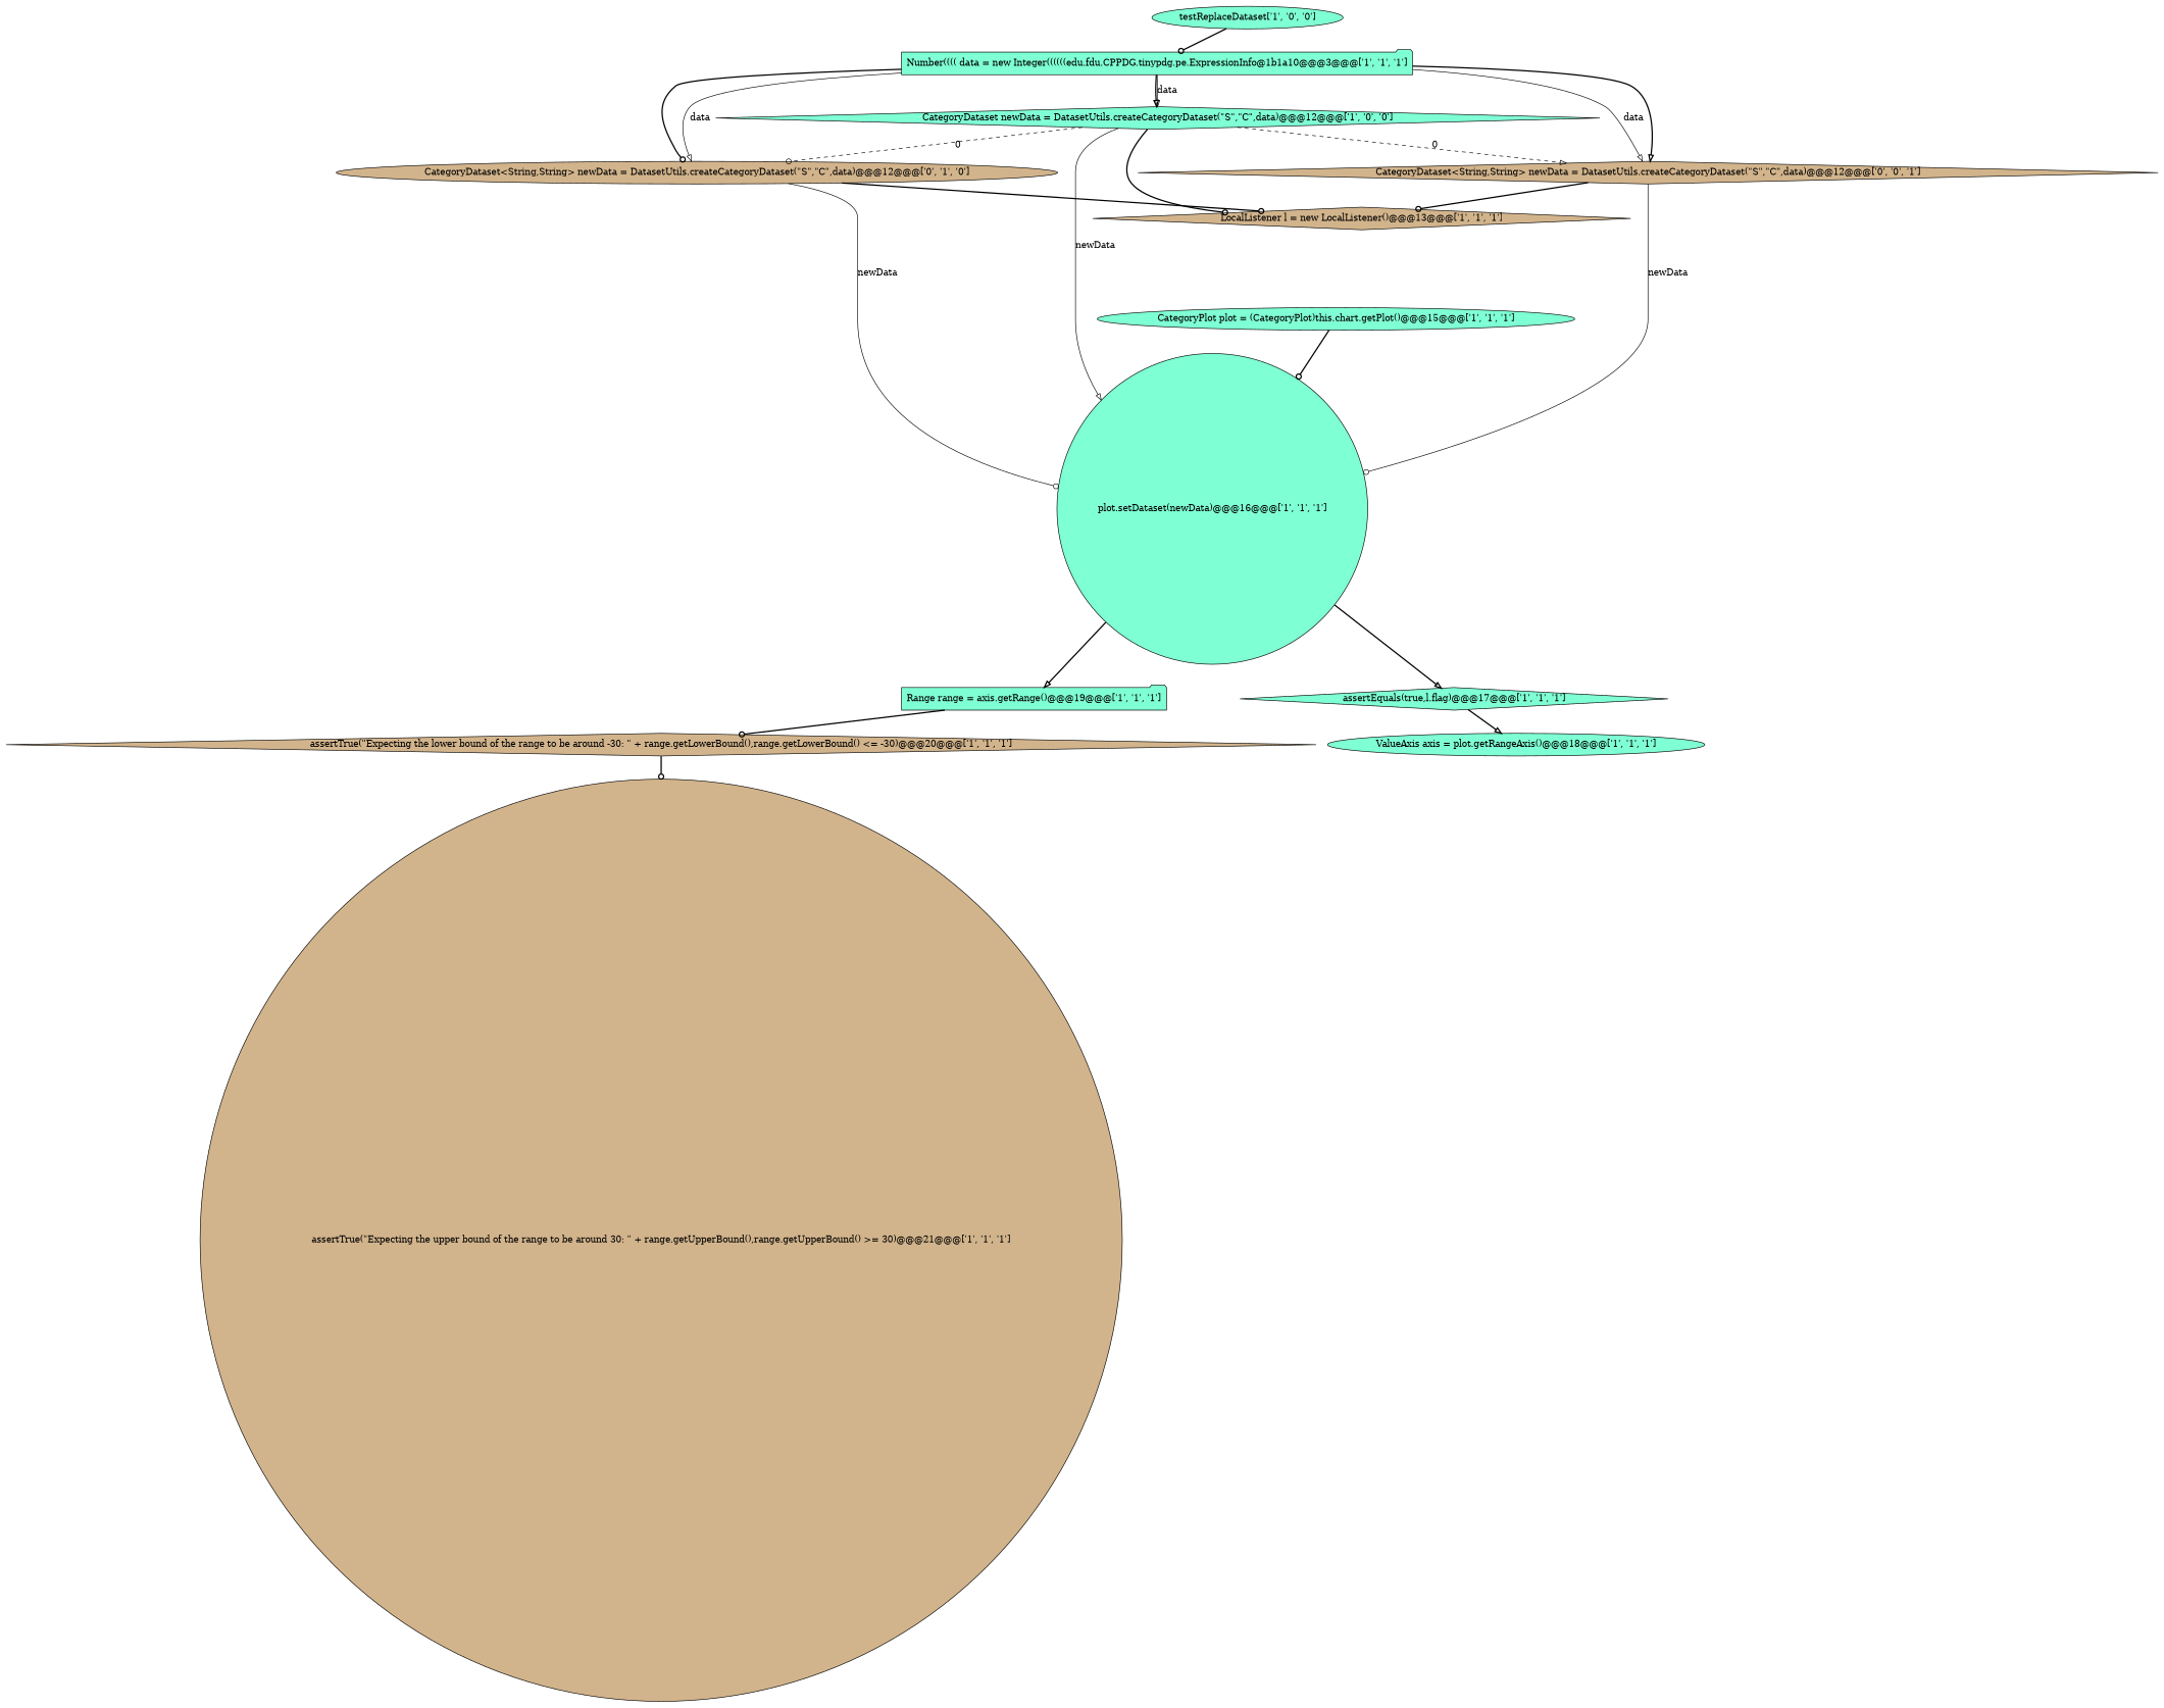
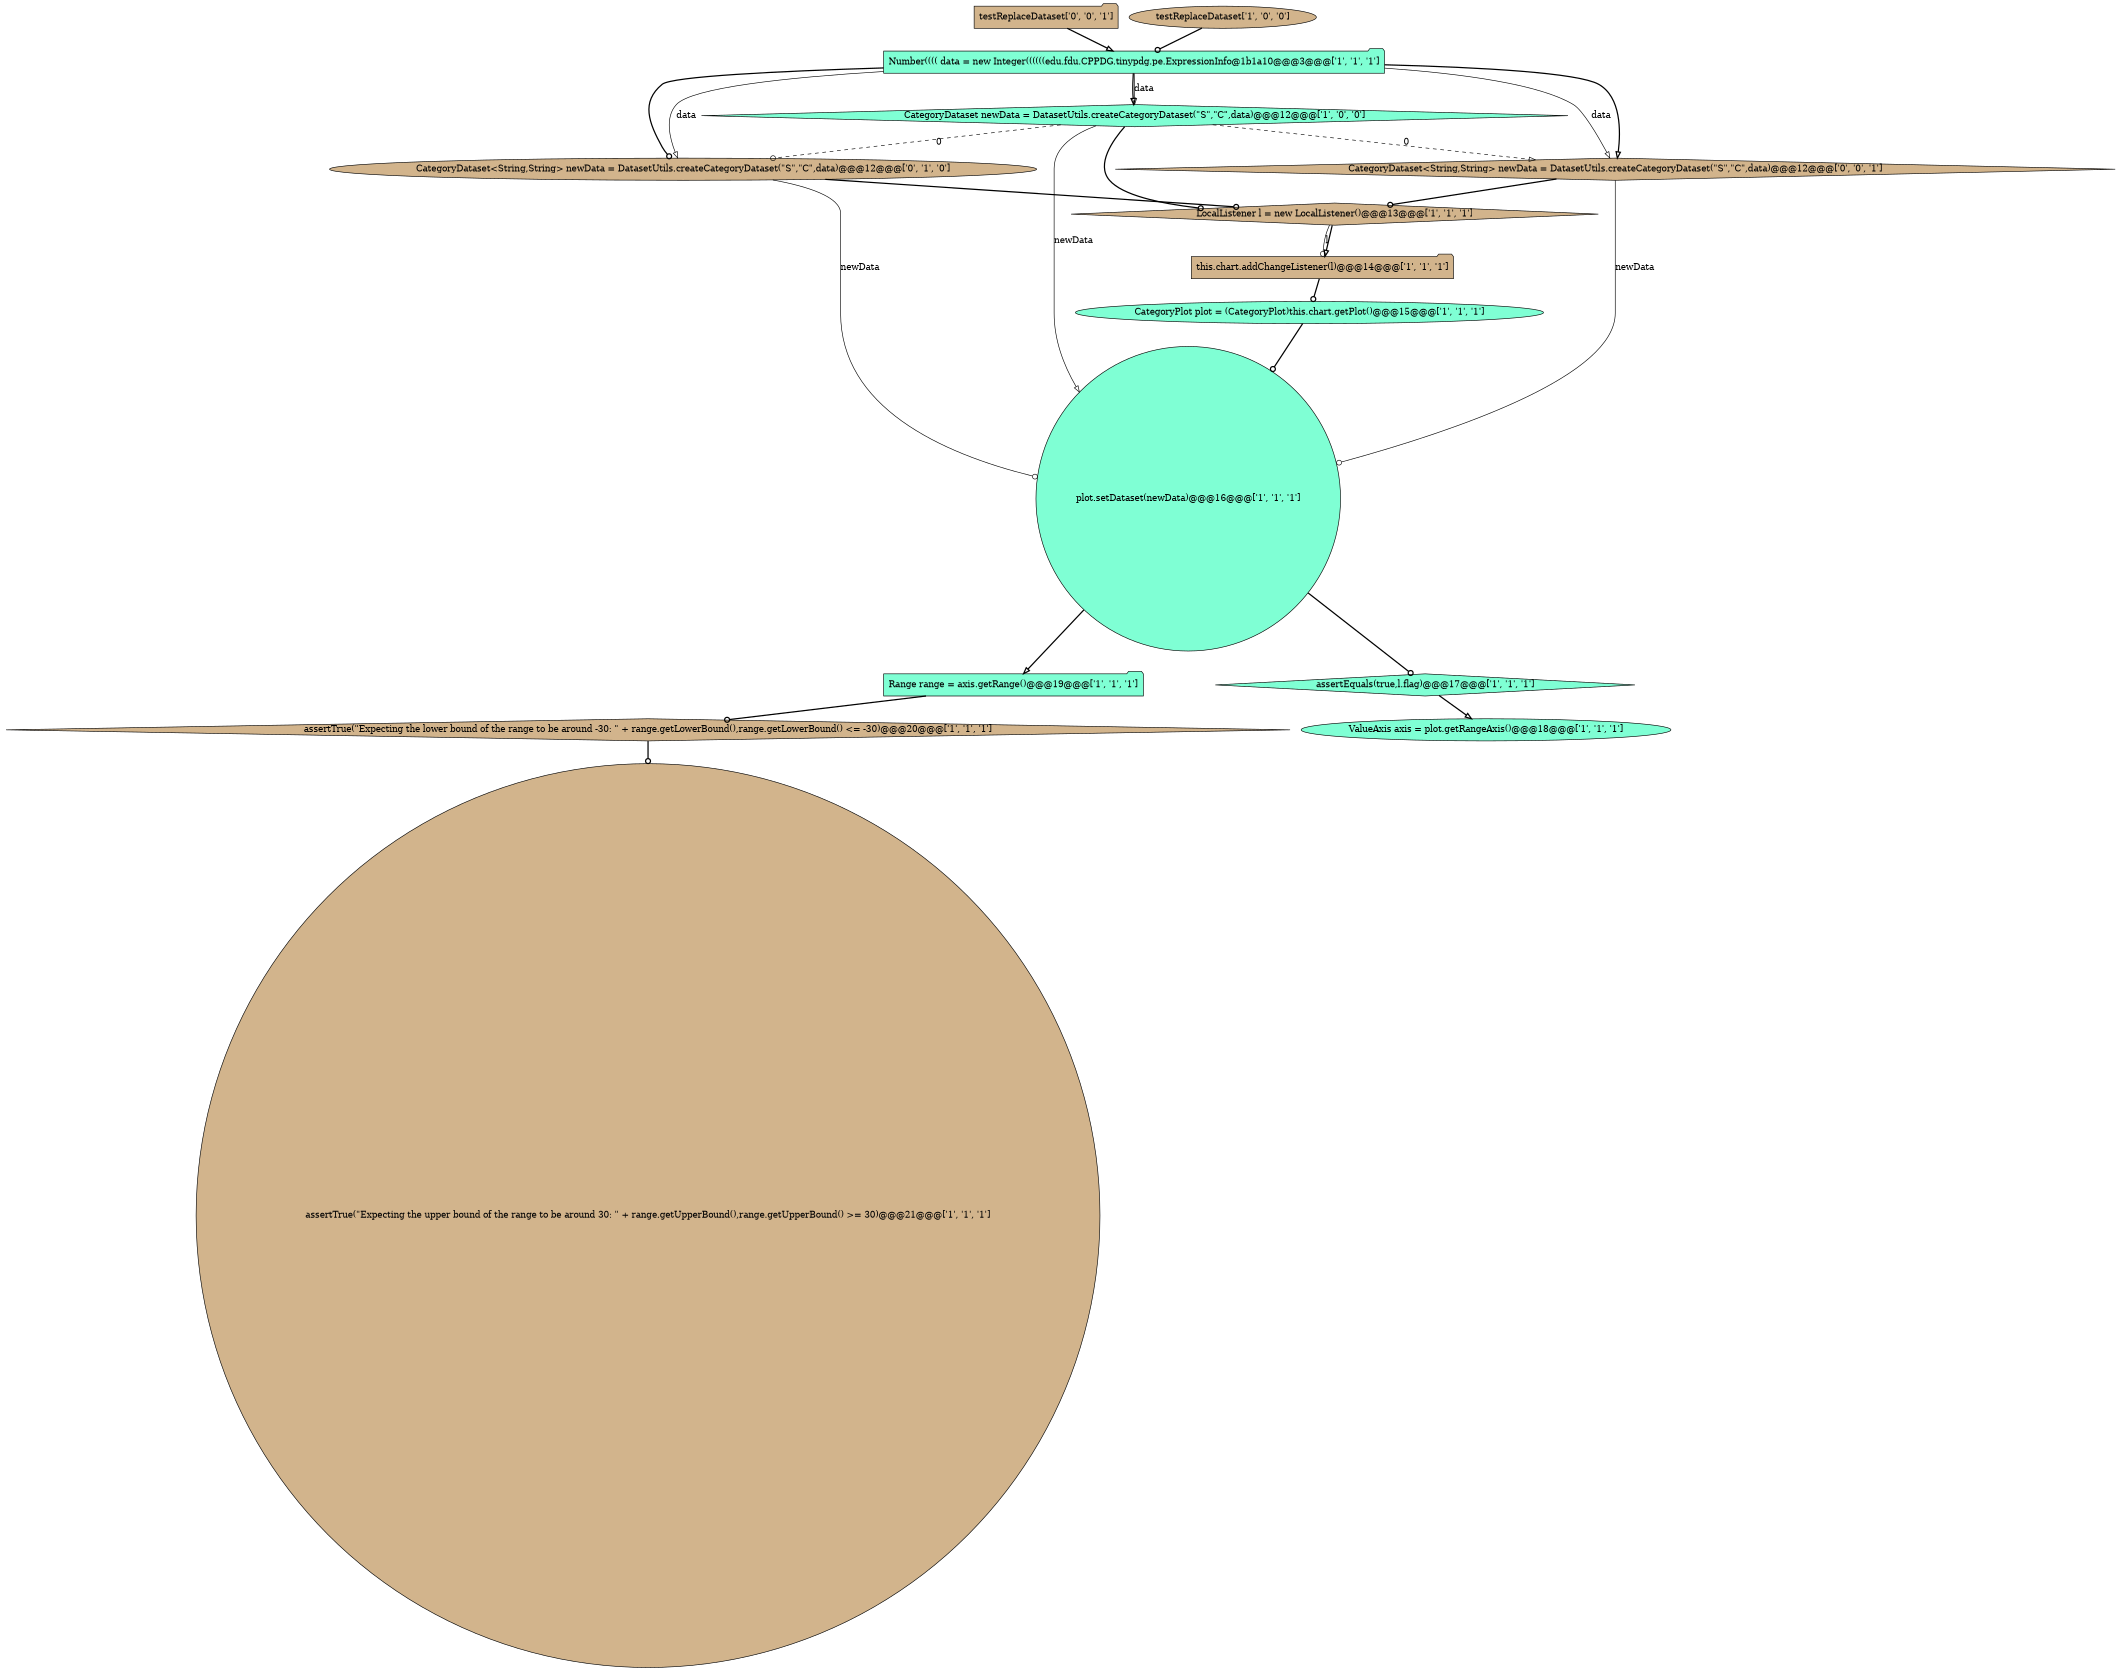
  digraph {
    node [fillcolor=tan shape=diamond style=filled]
    edge [arrowhead=odot style=bold]
    n1 [fillcolor=aquamarine label="Range range = axis.getRange()@@@19@@@['1', '1', '1']" shape=folder]
    n2 [label="assertTrue(\"Expecting the lower bound of the range to be around -30: \" + range.getLowerBound(),range.getLowerBound() <= -30)@@@20@@@['1', '1', '1']"]
    n3 [label="assertTrue(\"Expecting the upper bound of the range to be around 30: \" + range.getUpperBound(),range.getUpperBound() >= 30)@@@21@@@['1', '1', '1']" shape=circle]
    n4 [fillcolor=aquamarine label="Number(((( data = new Integer((((((edu.fdu.CPPDG.tinypdg.pe.ExpressionInfo@1b1a10@@@3@@@['1', '1', '1']" shape=folder]
    n5 [label="CategoryDataset<String,String> newData = DatasetUtils.createCategoryDataset(\"S\",\"C\",data)@@@12@@@['0', '1', '0']" shape=ellipse]
    n6 [fillcolor=aquamarine label="CategoryDataset newData = DatasetUtils.createCategoryDataset(\"S\",\"C\",data)@@@12@@@['1', '0', '0']"]
    n7 [label="CategoryDataset<String,String> newData = DatasetUtils.createCategoryDataset(\"S\",\"C\",data)@@@12@@@['0', '0', '1']"]
    n8 [label="LocalListener l = new LocalListener()@@@13@@@['1', '1', '1']"]
    n9 [fillcolor=aquamarine label="plot.setDataset(newData)@@@16@@@['1', '1', '1']" shape=circle]
+   n10 [label="this.chart.addChangeListener(l)@@@14@@@['1', '1', '1']" shape=folder]
    n11 [fillcolor=aquamarine label="CategoryPlot plot = (CategoryPlot)this.chart.getPlot()@@@15@@@['1', '1', '1']" shape=ellipse]
    n12 [fillcolor=aquamarine label="ValueAxis axis = plot.getRangeAxis()@@@18@@@['1', '1', '1']" shape=ellipse]
    n13 [fillcolor=aquamarine label="assertEquals(true,l.flag)@@@17@@@['1', '1', '1']"]
-   n15 [fillcolor=aquamarine label="testReplaceDataset['1', '0', '0']" shape=ellipse]
+   n14 [label="testReplaceDataset['0', '0', '1']" shape=folder]
+   n15 [label="testReplaceDataset['1', '0', '0']" shape=ellipse]
    n1 -> n2
    n2 -> n3
    n4 -> n5
    n4 -> n5 [arrowhead=onormal label=data style=solid]
    n4 -> n6 [arrowhead=onormal]
    n4 -> n6 [arrowhead=onormal label=data style=solid]
    n4 -> n7 [arrowhead=onormal]
    n4 -> n7 [arrowhead=onormal label=data style=solid]
    n5 -> n8
    n5 -> n9 [label=newData style=solid]
    n6 -> n5 [label=0 style=dashed]
    n6 -> n7 [arrowhead=onormal label=0 style=dashed]
    n6 -> n8
    n6 -> n9 [arrowhead=onormal label=newData style=solid]
    n7 -> n8
    n7 -> n9 [label=newData style=solid]
+   n8 -> n10 [arrowhead=onormal]
+   n8 -> n10 [label=l style=solid]
    n9 -> n1 [arrowhead=onormal]
-   n9 -> n13 [arrowhead=onormal]
+   n9 -> n13
+   n10 -> n11
    n11 -> n9
    n13 -> n12 [arrowhead=onormal]
+   n14 -> n4 [arrowhead=onormal]
    n15 -> n4
  }
